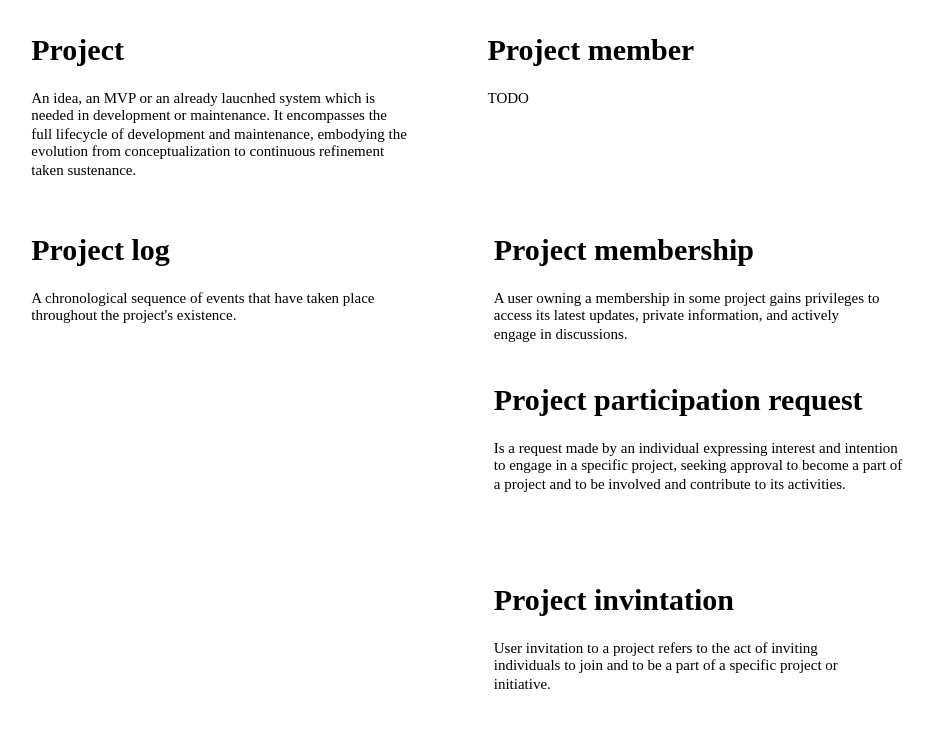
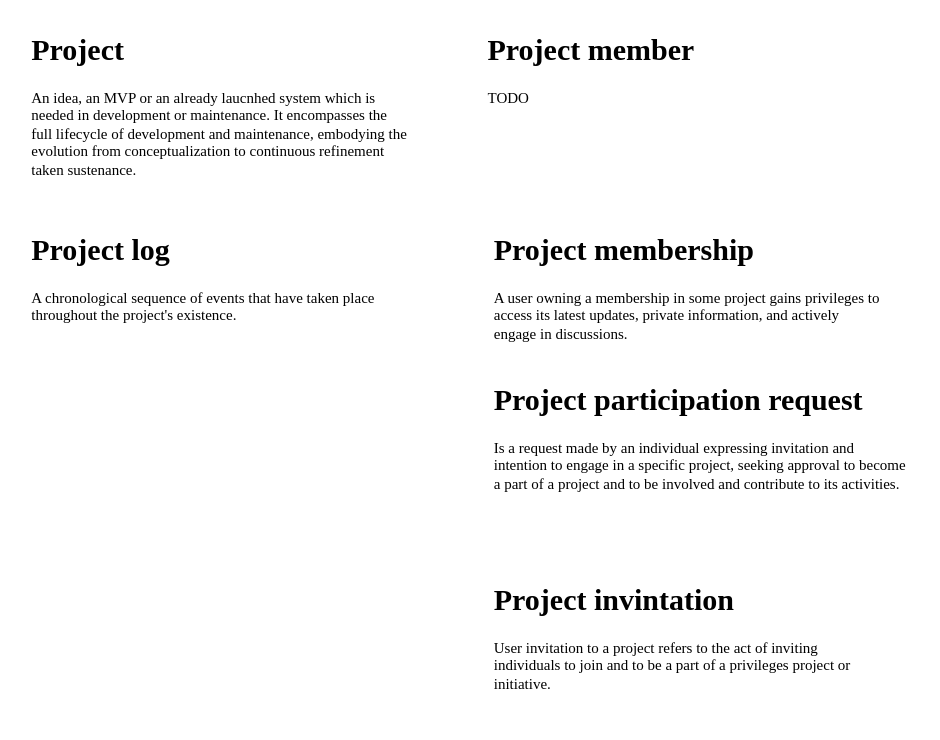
  <mxCell id="0" />
  <mxCell id="1" parent="0" />
  <mxCell id="2" value="&lt;h1&gt;Project&lt;/h1&gt;&lt;p&gt;An idea, an MVP or an already laucnhed system which is needed in development or maintenance.&amp;nbsp;It encompasses the full lifecycle of development and maintenance, embodying the evolution from conceptualization to continuous refinement taken sustenance.&lt;/p&gt;" style="text;html=1;strokeColor=none;fillColor=none;spacing=5;spacingTop=-20;whiteSpace=wrap;overflow=hidden;rounded=0;fontFamily=Lucida Console;" parent="1" vertex="1"><mxGeometry x="20" y="20" width="310" height="160" as="geometry" /></mxCell>
- <mxCell id="3" value="&lt;h1&gt;Project invintation&lt;/h1&gt;&lt;div class=&quot;text-xs flex items-center justify-center gap-1 invisible absolute left-0 top-2 -ml-4 -translate-x-full group-hover:visible !invisible&quot;&gt;&lt;/div&gt;&lt;p&gt;&lt;span style=&quot;background-color: initial;&quot;&gt;User invitation to a project refers to the act of inviting individuals to join and to be a part of a specific project or initiative.&lt;/span&gt;&lt;/p&gt;" style="text;html=1;strokeColor=none;fillColor=none;spacing=5;spacingTop=-20;whiteSpace=wrap;overflow=hidden;rounded=0;fontFamily=Lucida Console;" parent="1" vertex="1"><mxGeometry x="390" y="460" width="310" height="110" as="geometry" /></mxCell>
+ <mxCell id="3" value="&lt;h1&gt;Project invintation&lt;/h1&gt;&lt;div class=&quot;text-xs flex items-center justify-center gap-1 invisible absolute left-0 top-2 -ml-4 -translate-x-full group-hover:visible !invisible&quot;&gt;&lt;/div&gt;&lt;p&gt;&lt;span style=&quot;background-color: initial;&quot;&gt;User invitation to a project refers to the act of inviting individuals to join and to be a part of a privileges project or initiative.&lt;/span&gt;&lt;/p&gt;" style="text;html=1;strokeColor=none;fillColor=none;spacing=5;spacingTop=-20;whiteSpace=wrap;overflow=hidden;rounded=0;fontFamily=Lucida Console;" parent="1" vertex="1"><mxGeometry x="390" y="460" width="310" height="110" as="geometry" /></mxCell>
  <mxCell id="4" value="&lt;h1&gt;Project membership&lt;/h1&gt;&lt;p&gt;A user owning a membership in some project gains privileges to access its latest updates, private information, and actively engage in discussions.&lt;/p&gt;" style="text;html=1;strokeColor=none;fillColor=none;spacing=5;spacingTop=-20;whiteSpace=wrap;overflow=hidden;rounded=0;fontFamily=Lucida Console;" parent="1" vertex="1"><mxGeometry x="390" y="180" width="320" height="140" as="geometry" /></mxCell>
  <mxCell id="5" value="&lt;h1&gt;Project log&lt;/h1&gt;&lt;div class=&quot;text-xs flex items-center justify-center gap-1 invisible absolute left-0 top-2 -ml-4 -translate-x-full group-hover:visible !invisible&quot;&gt;&lt;/div&gt;&lt;p&gt;A chronological sequence of events that have taken place throughout the project's existence.&lt;br&gt;&lt;/p&gt;" style="text;html=1;strokeColor=none;fillColor=none;spacing=5;spacingTop=-20;whiteSpace=wrap;overflow=hidden;rounded=0;fontFamily=Lucida Console;" parent="1" vertex="1"><mxGeometry x="20" y="180" width="310" height="90" as="geometry" /></mxCell>
- <mxCell id="6" value="&lt;h1&gt;Project participation request&lt;/h1&gt;&lt;div class=&quot;text-xs flex items-center justify-center gap-1 invisible absolute left-0 top-2 -ml-4 -translate-x-full group-hover:visible !invisible&quot;&gt;&lt;/div&gt;&lt;p&gt;Is a request made by an individual expressing interest and intention to engage in a specific project, seeking approval to become a part of a project and to be involved and contribute to its activities.&lt;br&gt;&lt;/p&gt;" style="text;html=1;strokeColor=none;fillColor=none;spacing=5;spacingTop=-20;whiteSpace=wrap;overflow=hidden;rounded=0;fontFamily=Lucida Console;" parent="1" vertex="1"><mxGeometry x="390" y="300" width="340" height="150" as="geometry" /></mxCell>
+ <mxCell id="6" value="&lt;h1&gt;Project participation request&lt;/h1&gt;&lt;div class=&quot;text-xs flex items-center justify-center gap-1 invisible absolute left-0 top-2 -ml-4 -translate-x-full group-hover:visible !invisible&quot;&gt;&lt;/div&gt;&lt;p&gt;Is a request made by an individual expressing invitation and intention to engage in a specific project, seeking approval to become a part of a project and to be involved and contribute to its activities.&lt;br&gt;&lt;/p&gt;" style="text;html=1;strokeColor=none;fillColor=none;spacing=5;spacingTop=-20;whiteSpace=wrap;overflow=hidden;rounded=0;fontFamily=Lucida Console;" parent="1" vertex="1"><mxGeometry x="390" y="300" width="340" height="150" as="geometry" /></mxCell>
  <mxCell id="7" value="&lt;h1&gt;Project member&lt;/h1&gt;&lt;p&gt;TODO&lt;/p&gt;" style="text;html=1;strokeColor=none;fillColor=none;spacing=5;spacingTop=-20;whiteSpace=wrap;overflow=hidden;rounded=0;fontFamily=Lucida Console;" parent="1" vertex="1"><mxGeometry x="385" y="20" width="320" height="140" as="geometry" /></mxCell>
